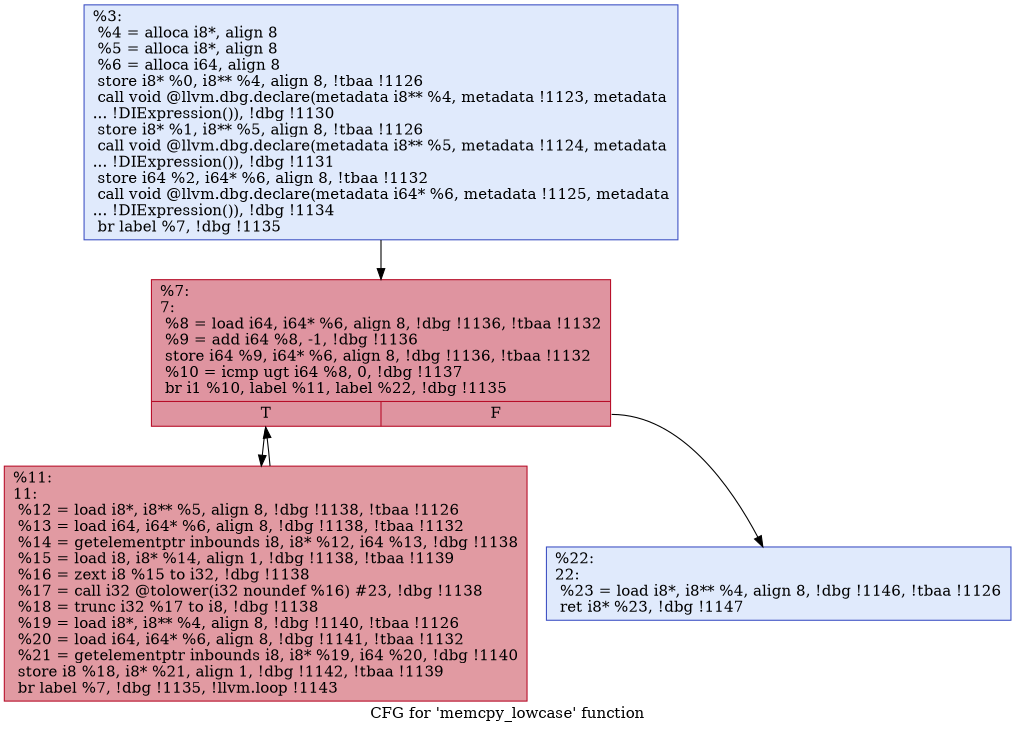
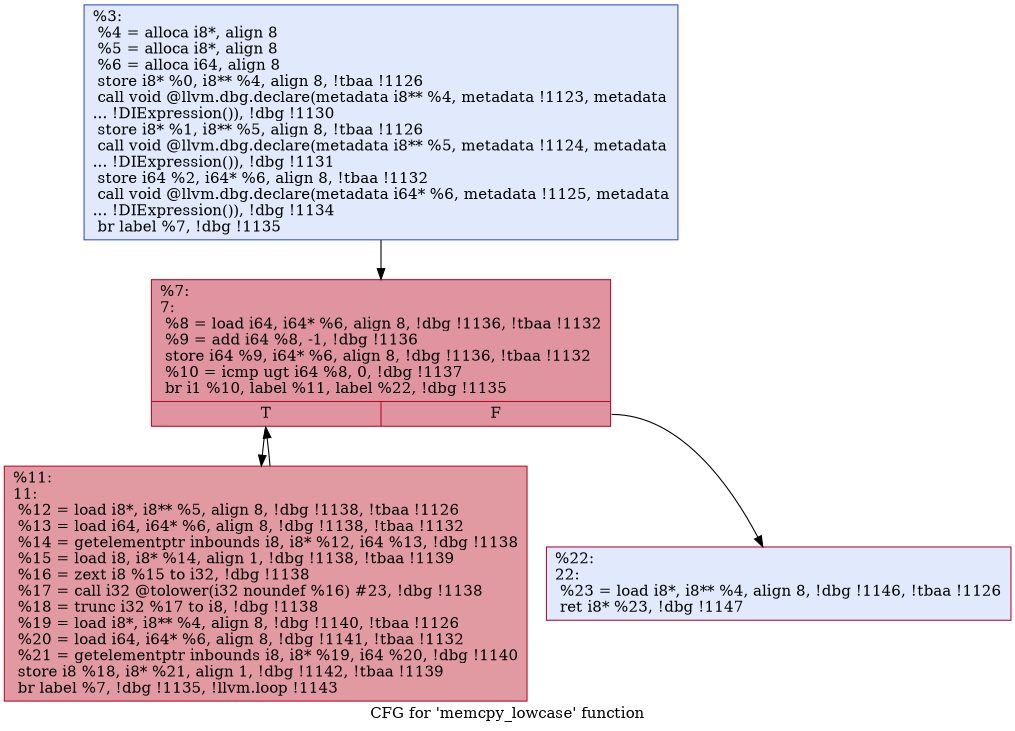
  digraph {
    label="CFG for 'memcpy_lowcase' function"
    node [color="#3d50c3ff" fillcolor="#b9d0f970" shape=record style=filled]
    n1 [label="{%3:\l  %4 = alloca i8*, align 8\l  %5 = alloca i8*, align 8\l  %6 = alloca i64, align 8\l  store i8* %0, i8** %4, align 8, !tbaa !1126\l  call void @llvm.dbg.declare(metadata i8** %4, metadata !1123, metadata\l... !DIExpression()), !dbg !1130\l  store i8* %1, i8** %5, align 8, !tbaa !1126\l  call void @llvm.dbg.declare(metadata i8** %5, metadata !1124, metadata\l... !DIExpression()), !dbg !1131\l  store i64 %2, i64* %6, align 8, !tbaa !1132\l  call void @llvm.dbg.declare(metadata i64* %6, metadata !1125, metadata\l... !DIExpression()), !dbg !1134\l  br label %7, !dbg !1135\l}"]
    n2 [color="#b70d28ff" fillcolor="#b70d2870" label="{%7:\l7:                                                \l  %8 = load i64, i64* %6, align 8, !dbg !1136, !tbaa !1132\l  %9 = add i64 %8, -1, !dbg !1136\l  store i64 %9, i64* %6, align 8, !dbg !1136, !tbaa !1132\l  %10 = icmp ugt i64 %8, 0, !dbg !1137\l  br i1 %10, label %11, label %22, !dbg !1135\l|{<s0>T|<s1>F}}"]
    n3 [color="#b70d28ff" fillcolor="#bb1b2c70" label="{%11:\l11:                                               \l  %12 = load i8*, i8** %5, align 8, !dbg !1138, !tbaa !1126\l  %13 = load i64, i64* %6, align 8, !dbg !1138, !tbaa !1132\l  %14 = getelementptr inbounds i8, i8* %12, i64 %13, !dbg !1138\l  %15 = load i8, i8* %14, align 1, !dbg !1138, !tbaa !1139\l  %16 = zext i8 %15 to i32, !dbg !1138\l  %17 = call i32 @tolower(i32 noundef %16) #23, !dbg !1138\l  %18 = trunc i32 %17 to i8, !dbg !1138\l  %19 = load i8*, i8** %4, align 8, !dbg !1140, !tbaa !1126\l  %20 = load i64, i64* %6, align 8, !dbg !1141, !tbaa !1132\l  %21 = getelementptr inbounds i8, i8* %19, i64 %20, !dbg !1140\l  store i8 %18, i8* %21, align 1, !dbg !1142, !tbaa !1139\l  br label %7, !dbg !1135, !llvm.loop !1143\l}"]
-   n4 [label="{%22:\l22:                                               \l  %23 = load i8*, i8** %4, align 8, !dbg !1146, !tbaa !1126\l  ret i8* %23, !dbg !1147\l}"]
+   n4 [color="#b70d28ff" label="{%22:\l22:                                               \l  %23 = load i8*, i8** %4, align 8, !dbg !1146, !tbaa !1126\l  ret i8* %23, !dbg !1147\l}"]
    n1 -> n2
    n2 -> n3 [tailport=s0]
    n2 -> n4 [tailport=s1]
    n3 -> n2
  }
